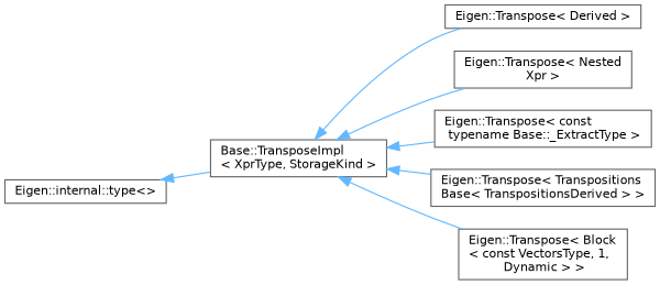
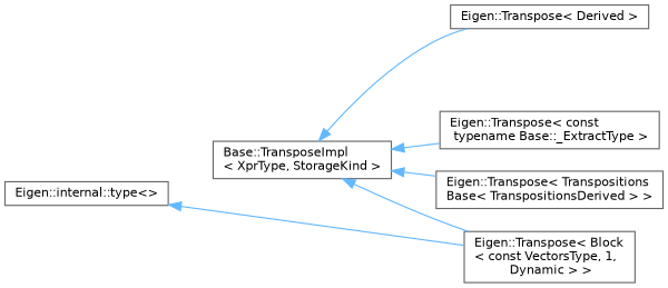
  digraph {
    rankdir=LR
    node [color=grey40 fillcolor=white fontname=Helvetica fontsize=10 shape=box style=filled]
    edge [color=steelblue1 dir=back fontname=Helvetica fontsize=10 labelfontname=Helvetica labelfontsize=10 style=solid]
    n1 [height=0.2 label="Eigen::internal::type\<\>" width=0.4]
    n2 [height=0.2 label="Base::TransposeImpl\l\< XprType, StorageKind \>" width=0.4]
    n3 [height=0.2 label="Eigen::Transpose\< Derived \>" width=0.4]
-   n4 [height=0.2 label="Eigen::Transpose\< Nested\lXpr \>" width=0.4]
    n5 [height=0.2 label="Eigen::Transpose\< const\l typename Base::_ExtractType \>" width=0.4]
    n6 [height=0.2 label="Eigen::Transpose\< Block\l\< const VectorsType, 1,\l Dynamic \> \>" width=0.4]
    n7 [height=0.2 label="Eigen::Transpose\< Transpositions\lBase\< TranspositionsDerived \> \>" width=0.4]
-   n1 -> n2
+   n1 -> n6
    n2 -> n3
-   n2 -> n4
    n2 -> n5
    n2 -> n6
    n2 -> n7
  }
